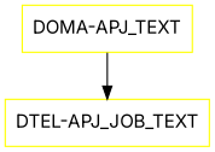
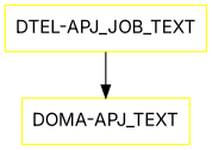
  digraph {
    fontname=Inter
    node [color=yellow shape=box fontname=Inter]
    "DTEL-APJ_JOB_TEXT"
    "DOMA-APJ_TEXT"
-   "DOMA-APJ_TEXT" -> "DTEL-APJ_JOB_TEXT" [fontname=Inter]
+   "DTEL-APJ_JOB_TEXT" -> "DOMA-APJ_TEXT" [fontname=Inter]
  }
